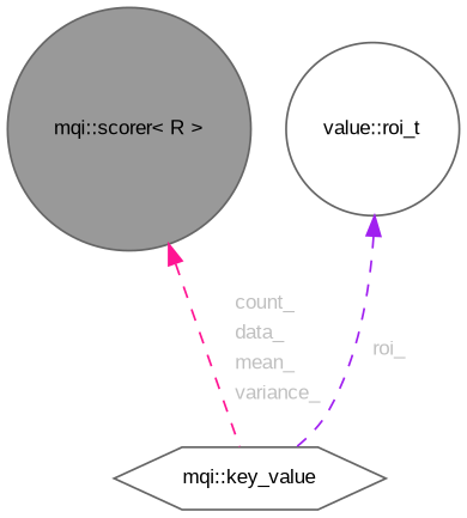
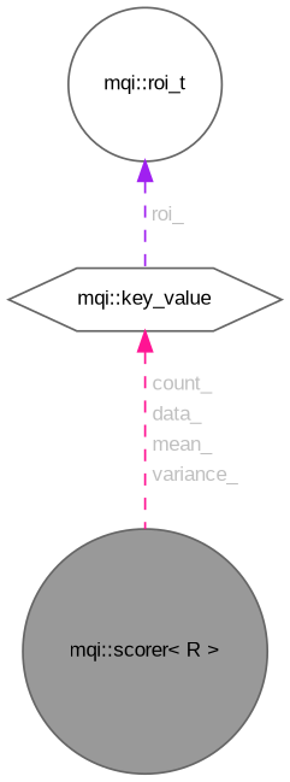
  digraph {
    fontname="Liberation Sans"
    node [color=gray40 fillcolor=white fontname="Liberation Sans" fontsize=10 shape=circle style=filled]
    edge [dir=back fontcolor=grey fontname="Liberation Sans" fontsize=10 labelfontname=Helvetica labelfontsize=10 style=dashed]
    n1 [fillcolor=grey60 fontcolor=black height=0.2 label="mqi::scorer\< R \>" width=0.4]
    n2 [height=0.2 label="mqi::key_value" shape=hexagon width=0.4]
-   n3 [height=0.2 label="value::roi_t" width=0.4]
-   n1 -> n2 [color=deeppink label=<<TABLE CELLBORDER="0" BORDER="0"><TR><TD VALIGN="top" ALIGN="LEFT" CELLPADDING="1" CELLSPACING="0">count_</TD></TR> <TR><TD VALIGN="top" ALIGN="LEFT" CELLPADDING="1" CELLSPACING="0">data_</TD></TR> <TR><TD VALIGN="top" ALIGN="LEFT" CELLPADDING="1" CELLSPACING="0">mean_</TD></TR> <TR><TD VALIGN="top" ALIGN="LEFT" CELLPADDING="1" CELLSPACING="0">variance_</TD></TR> </TABLE>>]
+   n3 [height=0.2 label="mqi::roi_t" width=0.4]
+   n2 -> n1 [color=deeppink label=<<TABLE CELLBORDER="0" BORDER="0"><TR><TD VALIGN="top" ALIGN="LEFT" CELLPADDING="1" CELLSPACING="0">count_</TD></TR> <TR><TD VALIGN="top" ALIGN="LEFT" CELLPADDING="1" CELLSPACING="0">data_</TD></TR> <TR><TD VALIGN="top" ALIGN="LEFT" CELLPADDING="1" CELLSPACING="0">mean_</TD></TR> <TR><TD VALIGN="top" ALIGN="LEFT" CELLPADDING="1" CELLSPACING="0">variance_</TD></TR> </TABLE>>]
    n3 -> n2 [color=purple label=<<TABLE CELLBORDER="0" BORDER="0"><TR><TD VALIGN="top" ALIGN="LEFT" CELLPADDING="1" CELLSPACING="0">roi_</TD></TR> </TABLE>>]
  }
